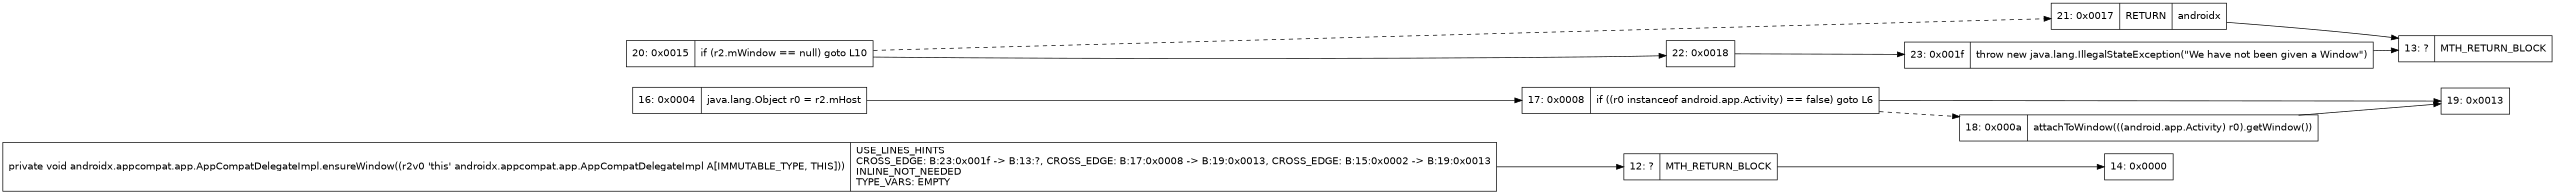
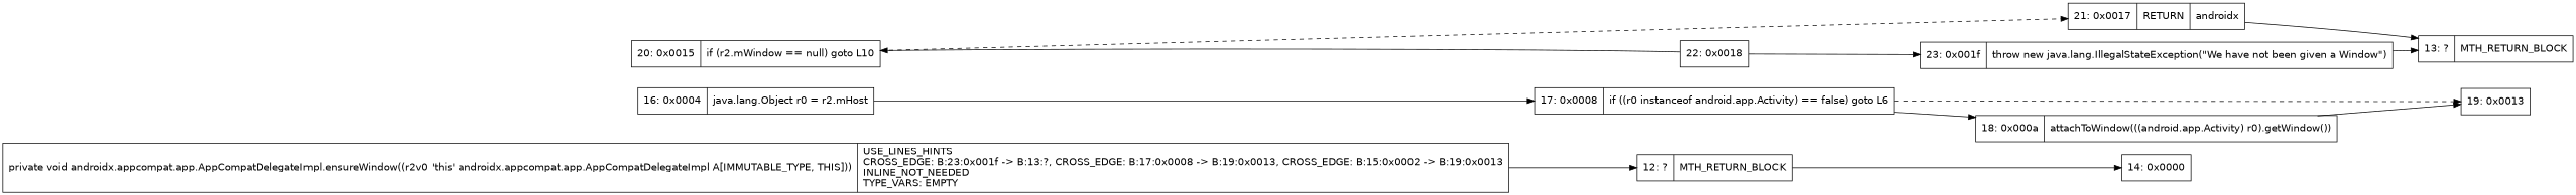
  digraph {
    fontname="DejaVu Sans"
    rankdir=LR
    node [fontname="DejaVu Sans" shape=record]
    edge [fontname="DejaVu Sans"]
    n1 [label="{12\:\ ?|MTH_RETURN_BLOCK\l}"]
    n2 [label="{14\:\ 0x0000}"]
    n3 [label="{16\:\ 0x0004|java.lang.Object r0 = r2.mHost\l}"]
    n4 [label="{17\:\ 0x0008|if ((r0 instanceof android.app.Activity) == false) goto L6\l}"]
    n5 [label="{19\:\ 0x0013}"]
    n6 [label="{18\:\ 0x000a|attachToWindow(((android.app.Activity) r0).getWindow())\l}"]
    n7 [label="{20\:\ 0x0015|if (r2.mWindow == null) goto L10\l}"]
    n8 [label="{21\:\ 0x0017|RETURN\l|androidx\l}"]
    n9 [label="{22\:\ 0x0018}"]
    n10 [label="{13\:\ ?|MTH_RETURN_BLOCK\l}"]
    n11 [label="{23\:\ 0x001f|throw new java.lang.IllegalStateException(\"We have not been given a Window\")\l}"]
    n12 [label="{private void androidx.appcompat.app.AppCompatDelegateImpl.ensureWindow((r2v0 'this' androidx.appcompat.app.AppCompatDelegateImpl A[IMMUTABLE_TYPE, THIS]))  | USE_LINES_HINTS\lCROSS_EDGE: B:23:0x001f \-\> B:13:?, CROSS_EDGE: B:17:0x0008 \-\> B:19:0x0013, CROSS_EDGE: B:15:0x0002 \-\> B:19:0x0013\lINLINE_NOT_NEEDED\lTYPE_VARS: EMPTY\l}"]
    n1 -> n2
    n3 -> n4
-   n4 -> n5
-   n4 -> n6 [style=dashed]
+   n4 -> n5 [style=dashed]
+   n4 -> n6 [style=solid]
    n6 -> n5
    n7 -> n8 [style=dashed]
-   n7 -> n9
+   n9 -> n7
    n8 -> n10
    n9 -> n11
    n11 -> n10
    n12 -> n1
  }
